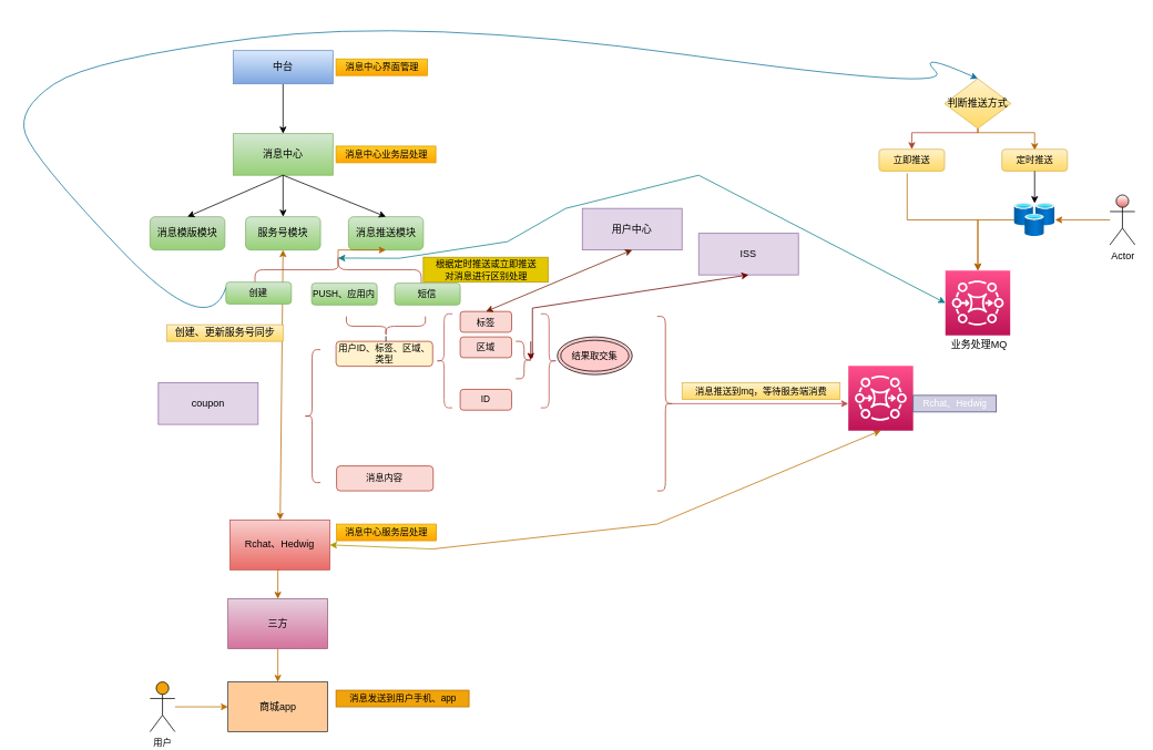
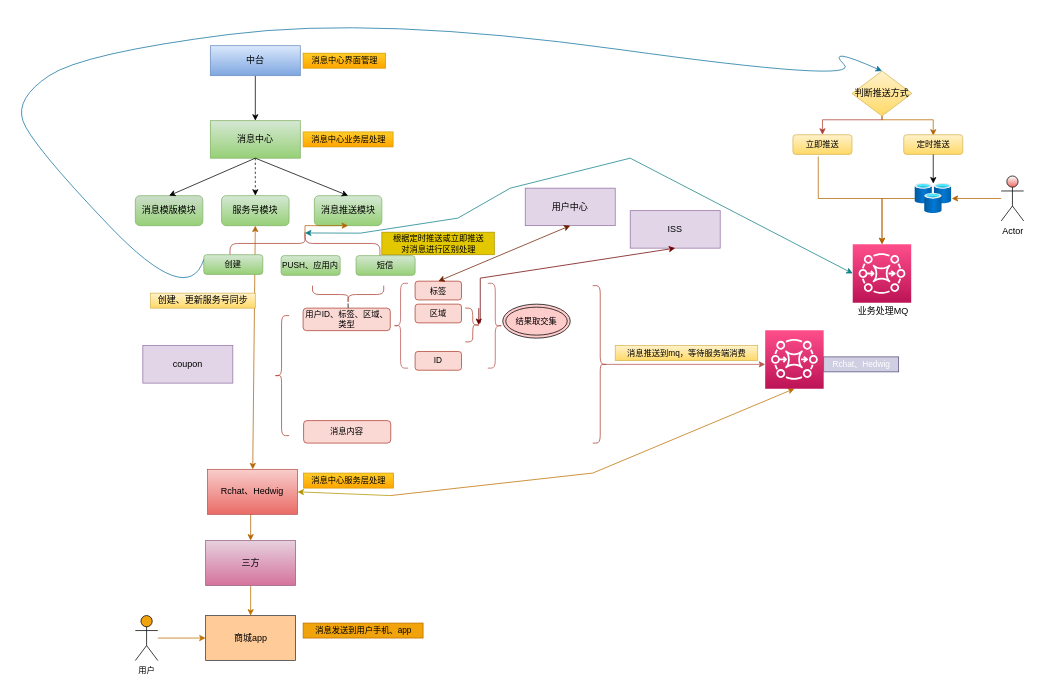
  <mxCell id="0" />
  <mxCell id="1" parent="0" />
  <mxCell id="2" style="edgeStyle=orthogonalEdgeStyle;rounded=0;orthogonalLoop=1;jettySize=auto;html=1;entryX=0.5;entryY=0;entryDx=0;entryDy=0;fontSize=11;" edge="1" parent="1" source="3" target="5"><mxGeometry relative="1" as="geometry" /></mxCell>
  <mxCell id="3" value="中台" style="whiteSpace=wrap;html=1;rounded=0;fillColor=#dae8fc;gradientColor=#7ea6e0;strokeColor=#6c8ebf;" vertex="1" parent="1"><mxGeometry x="280" y="60" width="120" height="40" as="geometry" /></mxCell>
- <mxCell id="4" style="edgeStyle=orthogonalEdgeStyle;rounded=0;orthogonalLoop=1;jettySize=auto;html=1;entryX=0.5;entryY=0;entryDx=0;entryDy=0;fontSize=11;" edge="1" parent="1" source="5" target="8"><mxGeometry relative="1" as="geometry" /></mxCell>
+ <mxCell id="4" style="edgeStyle=orthogonalEdgeStyle;rounded=0;orthogonalLoop=1;jettySize=auto;html=1;entryX=0.5;entryY=0;entryDx=0;entryDy=0;fontSize=11;dashed=1;" edge="1" parent="1" source="5" target="8"><mxGeometry relative="1" as="geometry" /></mxCell>
  <mxCell id="5" value="消息中心" style="whiteSpace=wrap;html=1;rounded=0;fillColor=#d5e8d4;gradientColor=#97d077;strokeColor=#82b366;" vertex="1" parent="1"><mxGeometry x="280" y="160" width="120" height="50" as="geometry" /></mxCell>
  <mxCell id="6" value="消息模版模块" style="rounded=1;whiteSpace=wrap;html=1;fillColor=#CCDECB;gradientColor=#97d077;strokeColor=#82b366;" vertex="1" parent="1"><mxGeometry x="180" y="260" width="90" height="40" as="geometry" /></mxCell>
  <mxCell id="7" value="消息推送模块" style="rounded=1;whiteSpace=wrap;html=1;fillColor=#d5e8d4;gradientColor=#97d077;strokeColor=#82b366;" vertex="1" parent="1"><mxGeometry x="418.75" y="260" width="90" height="40" as="geometry" /></mxCell>
  <mxCell id="8" value="服务号模块" style="rounded=1;whiteSpace=wrap;html=1;fillColor=#d5e8d4;gradientColor=#97d077;strokeColor=#82b366;" vertex="1" parent="1"><mxGeometry x="295" y="260" width="90" height="40" as="geometry" /></mxCell>
  <mxCell id="9" style="edgeStyle=orthogonalEdgeStyle;rounded=0;orthogonalLoop=1;jettySize=auto;html=1;exitX=0.5;exitY=1;exitDx=0;exitDy=0;entryX=0.5;entryY=0;entryDx=0;entryDy=0;fontSize=11;fillColor=#fad7ac;strokeColor=#b46504;" edge="1" parent="1" source="10" target="21"><mxGeometry relative="1" as="geometry" /></mxCell>
  <mxCell id="10" value="Rchat、Hedwig" style="whiteSpace=wrap;html=1;rounded=0;fillColor=#f8cecc;gradientColor=#ea6b66;strokeColor=#b85450;" vertex="1" parent="1"><mxGeometry x="276.25" y="625" width="120" height="60" as="geometry" /></mxCell>
  <mxCell id="11" value="" style="endArrow=classic;startArrow=classic;html=1;rounded=0;entryX=0.5;entryY=1;entryDx=0;entryDy=0;fillColor=#fad7ac;strokeColor=#b46504;" edge="1" parent="1" source="10" target="8"><mxGeometry width="50" height="50" relative="1" as="geometry"><mxPoint x="420" y="390" as="sourcePoint" /><mxPoint x="470" y="340" as="targetPoint" /><Array as="points" /></mxGeometry></mxCell>
  <mxCell id="12" value="创建、更新服务号同步" style="text;html=1;align=center;verticalAlign=middle;resizable=0;points=[];autosize=1;strokeColor=#d6b656;fillColor=#fff2cc;gradientColor=#ffd966;" vertex="1" parent="1"><mxGeometry x="200" y="390" width="140" height="20" as="geometry" /></mxCell>
  <mxCell id="13" style="edgeStyle=orthogonalEdgeStyle;rounded=0;orthogonalLoop=1;jettySize=auto;html=1;exitX=0.1;exitY=0.5;exitDx=0;exitDy=0;exitPerimeter=0;entryX=0.5;entryY=1;entryDx=0;entryDy=0;fillColor=#fad7ac;strokeColor=#b46504;" edge="1" parent="1" source="14" target="7"><mxGeometry relative="1" as="geometry"><Array as="points"><mxPoint x="406" y="300" /></Array></mxGeometry></mxCell>
  <mxCell id="14" value="" style="shape=curlyBracket;whiteSpace=wrap;html=1;rounded=1;size=0.5;rotation=90;fillColor=#fad9d5;strokeColor=#ae4132;" vertex="1" parent="1"><mxGeometry x="388.75" y="223.75" width="35" height="200" as="geometry" /></mxCell>
  <mxCell id="15" value="&lt;font style=&quot;font-size: 11px;&quot;&gt;PUSH、应用内&lt;/font&gt;" style="rounded=1;whiteSpace=wrap;html=1;fillColor=#d5e8d4;gradientColor=#97d077;strokeColor=#82b366;" vertex="1" parent="1"><mxGeometry x="374.38" y="340" width="78.75" height="26.25" as="geometry" /></mxCell>
  <mxCell id="16" value="&lt;span style=&quot;font-size: 11px;&quot;&gt;短信&lt;/span&gt;" style="rounded=1;whiteSpace=wrap;html=1;fillColor=#d5e8d4;gradientColor=#97d077;strokeColor=#82b366;" vertex="1" parent="1"><mxGeometry x="474.38" y="340" width="78.75" height="26.25" as="geometry" /></mxCell>
  <mxCell id="17" value="" style="edgeStyle=orthogonalEdgeStyle;rounded=0;orthogonalLoop=1;jettySize=auto;html=1;fontSize=11;" edge="1" parent="1" source="18" target="29"><mxGeometry relative="1" as="geometry" /></mxCell>
  <mxCell id="18" value="" style="shape=curlyBracket;whiteSpace=wrap;html=1;rounded=1;flipH=1;fontSize=11;rotation=90;fillColor=#fad9d5;strokeColor=#ae4132;" vertex="1" parent="1"><mxGeometry x="451.88" y="344.38" width="23.75" height="95" as="geometry" /></mxCell>
  <mxCell id="19" value="消息推送到mq，等待服务端消费" style="text;html=1;align=center;verticalAlign=middle;resizable=0;points=[];autosize=1;strokeColor=#d6b656;fillColor=#fff2cc;fontSize=11;gradientColor=#ffd966;" vertex="1" parent="1"><mxGeometry x="820" y="460" width="190" height="20" as="geometry" /></mxCell>
  <mxCell id="20" style="edgeStyle=orthogonalEdgeStyle;rounded=0;orthogonalLoop=1;jettySize=auto;html=1;entryX=0.5;entryY=0;entryDx=0;entryDy=0;strokeColor=#BD7000;fillColor=#f0a30a;" edge="1" parent="1" source="21" target="69"><mxGeometry relative="1" as="geometry" /></mxCell>
  <mxCell id="21" value="三方" style="whiteSpace=wrap;html=1;rounded=0;fillColor=#e6d0de;gradientColor=#d5739d;strokeColor=#996185;" vertex="1" parent="1"><mxGeometry x="273.75" y="720" width="120" height="60" as="geometry" /></mxCell>
  <mxCell id="22" style="edgeStyle=orthogonalEdgeStyle;rounded=0;orthogonalLoop=1;jettySize=auto;html=1;entryX=0;entryY=0.5;entryDx=0;entryDy=0;fillColor=#f0a30a;strokeColor=#BD7000;" edge="1" parent="1" source="23" target="69"><mxGeometry relative="1" as="geometry" /></mxCell>
  <mxCell id="23" value="用户" style="shape=umlActor;verticalLabelPosition=bottom;verticalAlign=top;html=1;fontSize=11;fillColor=#F0A30A;" vertex="1" parent="1"><mxGeometry x="180" y="820" width="30" height="60" as="geometry" /></mxCell>
  <mxCell id="24" value="" style="endArrow=classic;html=1;rounded=0;fontSize=11;entryX=0.5;entryY=0;entryDx=0;entryDy=0;" edge="1" parent="1" target="6"><mxGeometry width="50" height="50" relative="1" as="geometry"><mxPoint x="340" y="210" as="sourcePoint" /><mxPoint x="270" y="220" as="targetPoint" /></mxGeometry></mxCell>
  <mxCell id="25" value="" style="endArrow=classic;html=1;rounded=0;fontSize=11;entryX=0.5;entryY=0;entryDx=0;entryDy=0;" edge="1" parent="1" target="7"><mxGeometry width="50" height="50" relative="1" as="geometry"><mxPoint x="340" y="210" as="sourcePoint" /><mxPoint x="233.75" y="260" as="targetPoint" /></mxGeometry></mxCell>
  <mxCell id="26" value="消息中心界面管理" style="text;html=1;align=center;verticalAlign=middle;resizable=0;points=[];autosize=1;strokeColor=#d79b00;fillColor=#ffcd28;fontSize=11;gradientColor=#ffa500;" vertex="1" parent="1"><mxGeometry x="403.75" y="70" width="110" height="20" as="geometry" /></mxCell>
  <mxCell id="27" value="消息中心业务层处理" style="text;html=1;align=center;verticalAlign=middle;resizable=0;points=[];autosize=1;strokeColor=#d79b00;fillColor=#ffcd28;fontSize=11;gradientColor=#ffa500;" vertex="1" parent="1"><mxGeometry x="403.75" y="175" width="120" height="20" as="geometry" /></mxCell>
  <mxCell id="28" value="消息发送到用户手机、app" style="text;html=1;align=center;verticalAlign=middle;resizable=0;points=[];autosize=1;strokeColor=#BD7000;fillColor=#f0a30a;fontSize=11;fontColor=#000000;" vertex="1" parent="1"><mxGeometry x="403.75" y="830" width="160" height="20" as="geometry" /></mxCell>
- <mxCell id="29" value="用户ID、标签、区域、类型" style="whiteSpace=wrap;html=1;fontSize=11;fillColor=#fff2cc;strokeColor=#ae4132;rounded=1;" vertex="1" parent="1"><mxGeometry x="403.76" y="410" width="116.24" height="30" as="geometry" /></mxCell>
+ <mxCell id="29" value="用户ID、标签、区域、类型" style="whiteSpace=wrap;html=1;fontSize=11;fillColor=#fad9d5;strokeColor=#ae4132;rounded=1;" vertex="1" parent="1"><mxGeometry x="403.76" y="410" width="116.24" height="30" as="geometry" /></mxCell>
  <mxCell id="30" value="" style="shape=curlyBracket;whiteSpace=wrap;html=1;rounded=1;fontSize=11;fillColor=#f8cecc;gradientColor=#ea6b66;strokeColor=#b85450;" vertex="1" parent="1"><mxGeometry x="523.75" y="376.88" width="20" height="113.12" as="geometry" /></mxCell>
  <mxCell id="31" value="标签" style="whiteSpace=wrap;html=1;fontSize=11;fillColor=#fad9d5;strokeColor=#ae4132;rounded=1;" vertex="1" parent="1"><mxGeometry x="553.13" y="374.06" width="61.88" height="25" as="geometry" /></mxCell>
  <mxCell id="32" value="区域" style="whiteSpace=wrap;html=1;fontSize=11;fillColor=#fad9d5;strokeColor=#ae4132;rounded=1;" vertex="1" parent="1"><mxGeometry x="553.13" y="404.68" width="61.88" height="25" as="geometry" /></mxCell>
  <mxCell id="33" value="用户中心" style="whiteSpace=wrap;html=1;rounded=0;fillColor=#e1d5e7;strokeColor=#9673a6;" vertex="1" parent="1"><mxGeometry x="700" y="250" width="120" height="50" as="geometry" /></mxCell>
  <mxCell id="34" value="ID" style="whiteSpace=wrap;html=1;fontSize=11;fillColor=#fad9d5;strokeColor=#ae4132;rounded=1;" vertex="1" parent="1"><mxGeometry x="553.13" y="467.81" width="61.88" height="25" as="geometry" /></mxCell>
  <mxCell id="35" value="" style="endArrow=classic;startArrow=classic;html=1;rounded=0;fontSize=11;exitX=0.5;exitY=0;exitDx=0;exitDy=0;entryX=0.5;entryY=1;entryDx=0;entryDy=0;fillColor=#a0522d;strokeColor=#6D1F00;" edge="1" parent="1" source="31" target="33"><mxGeometry width="50" height="50" relative="1" as="geometry"><mxPoint x="670" y="390" as="sourcePoint" /><mxPoint x="720" y="340" as="targetPoint" /></mxGeometry></mxCell>
  <mxCell id="36" value="ISS" style="whiteSpace=wrap;html=1;rounded=0;fillColor=#e1d5e7;strokeColor=#9673a6;" vertex="1" parent="1"><mxGeometry x="840" y="280" width="120" height="50" as="geometry" /></mxCell>
  <mxCell id="37" value="" style="shape=curlyBracket;whiteSpace=wrap;html=1;rounded=1;flipH=1;fontSize=11;fillColor=#fad9d5;strokeColor=#ae4132;" vertex="1" parent="1"><mxGeometry x="620" y="410" width="20" height="45" as="geometry" /></mxCell>
  <mxCell id="38" value="" style="endArrow=classic;startArrow=none;html=1;rounded=0;fontSize=11;entryX=0.5;entryY=1;entryDx=0;entryDy=0;fillColor=#a20025;strokeColor=#6F0000;" edge="1" parent="1" target="36"><mxGeometry width="50" height="50" relative="1" as="geometry"><mxPoint x="640" y="430" as="sourcePoint" /><mxPoint x="710" y="410" as="targetPoint" /><Array as="points"><mxPoint x="640" y="370" /></Array></mxGeometry></mxCell>
  <mxCell id="39" value="" style="endArrow=none;startArrow=classic;html=1;rounded=0;fontSize=11;exitX=0.1;exitY=0.5;exitDx=0;exitDy=0;exitPerimeter=0;fillColor=#a20025;strokeColor=#6F0000;" edge="1" parent="1" source="37"><mxGeometry width="50" height="50" relative="1" as="geometry"><mxPoint x="638" y="432.5" as="sourcePoint" /><mxPoint x="638" y="410" as="targetPoint" /></mxGeometry></mxCell>
  <mxCell id="40" value="" style="shape=curlyBracket;whiteSpace=wrap;html=1;rounded=1;fontSize=11;fillColor=#f8cecc;gradientColor=#ea6b66;strokeColor=#b85450;rotation=-180;" vertex="1" parent="1"><mxGeometry x="650" y="376.88" width="20" height="113.12" as="geometry" /></mxCell>
  <mxCell id="41" value="结果取交集" style="ellipse;shape=doubleEllipse;whiteSpace=wrap;html=1;fontSize=11;fillColor=#FFCCCC;" vertex="1" parent="1"><mxGeometry x="670" y="404.68" width="90" height="45.32" as="geometry" /></mxCell>
  <mxCell id="42" value="coupon" style="whiteSpace=wrap;html=1;rounded=0;fillColor=#e1d5e7;strokeColor=#9673a6;" vertex="1" parent="1"><mxGeometry x="190" y="460" width="120" height="50" as="geometry" /></mxCell>
  <mxCell id="43" value="" style="shape=curlyBracket;whiteSpace=wrap;html=1;rounded=1;fontSize=11;fillColor=#fad9d5;strokeColor=#ae4132;" vertex="1" parent="1"><mxGeometry x="365" y="420" width="20" height="160" as="geometry" /></mxCell>
  <mxCell id="44" value="消息内容" style="whiteSpace=wrap;html=1;fontSize=11;fillColor=#fad9d5;strokeColor=#ae4132;rounded=1;" vertex="1" parent="1"><mxGeometry x="404.38" y="560" width="116.24" height="30" as="geometry" /></mxCell>
  <mxCell id="45" value="" style="shape=curlyBracket;whiteSpace=wrap;html=1;rounded=1;flipH=1;fontSize=11;fillColor=#fad9d5;strokeColor=#ae4132;" vertex="1" parent="1"><mxGeometry x="790" y="380" width="20" height="210" as="geometry" /></mxCell>
  <mxCell id="46" value="" style="endArrow=classic;html=1;rounded=0;fontSize=11;exitX=0.1;exitY=0.5;exitDx=0;exitDy=0;exitPerimeter=0;fillColor=#f8cecc;strokeColor=#b85450;" edge="1" parent="1" source="45"><mxGeometry width="50" height="50" relative="1" as="geometry"><mxPoint x="820" y="520" as="sourcePoint" /><mxPoint x="1020" y="485" as="targetPoint" /></mxGeometry></mxCell>
  <mxCell id="47" value="" style="endArrow=classic;startArrow=none;html=1;rounded=0;fontSize=11;fillColor=#f0a30a;strokeColor=#BD7000;entryX=0.5;entryY=1;entryDx=0;entryDy=0;entryPerimeter=0;" edge="1" parent="1" target="61"><mxGeometry width="50" height="50" relative="1" as="geometry"><mxPoint x="520" y="660" as="sourcePoint" /><mxPoint x="1120.56" y="491.35" as="targetPoint" /><Array as="points"><mxPoint x="790" y="630" /></Array></mxGeometry></mxCell>
  <mxCell id="48" value="消息中心服务层处理" style="text;html=1;align=center;verticalAlign=middle;resizable=0;points=[];autosize=1;strokeColor=#d79b00;fillColor=#ffcd28;fontSize=11;gradientColor=#ffa500;" vertex="1" parent="1"><mxGeometry x="404.38" y="630" width="120" height="20" as="geometry" /></mxCell>
  <mxCell id="49" value="" style="endArrow=none;startArrow=classic;html=1;rounded=0;fontSize=11;exitX=1;exitY=0.5;exitDx=0;exitDy=0;fillColor=#e3c800;strokeColor=#B09500;" edge="1" parent="1" source="10"><mxGeometry width="50" height="50" relative="1" as="geometry"><mxPoint x="396.25" y="655" as="sourcePoint" /><mxPoint x="520" y="660" as="targetPoint" /><Array as="points" /></mxGeometry></mxCell>
  <mxCell id="50" value="根据定时推送或立即推送&lt;br&gt;对消息进行区别处理" style="text;html=1;align=center;verticalAlign=middle;resizable=0;points=[];autosize=1;strokeColor=#B09500;fillColor=#e3c800;fontSize=11;fontColor=#000000;" vertex="1" parent="1"><mxGeometry x="508.75" y="308.75" width="150" height="30" as="geometry" /></mxCell>
  <mxCell id="51" value="&lt;span style=&quot;font-size: 11px;&quot;&gt;创建&lt;/span&gt;" style="rounded=1;whiteSpace=wrap;html=1;fillColor=#d5e8d4;gradientColor=#97d077;strokeColor=#82b366;" vertex="1" parent="1"><mxGeometry x="271.25" y="338.75" width="78.75" height="26.25" as="geometry" /></mxCell>
  <mxCell id="52" style="edgeStyle=orthogonalEdgeStyle;rounded=0;orthogonalLoop=1;jettySize=auto;html=1;entryX=0.5;entryY=0;entryDx=0;entryDy=0;fillColor=#fad9d5;strokeColor=#ae4132;" edge="1" parent="1" source="54" target="56"><mxGeometry relative="1" as="geometry"><Array as="points"><mxPoint x="1175.75" y="158.75" /><mxPoint x="1096.75" y="158.75" /></Array></mxGeometry></mxCell>
  <mxCell id="53" style="edgeStyle=orthogonalEdgeStyle;rounded=0;orthogonalLoop=1;jettySize=auto;html=1;entryX=0.5;entryY=0;entryDx=0;entryDy=0;fillColor=#fad7ac;strokeColor=#b46504;" edge="1" parent="1" source="54"><mxGeometry relative="1" as="geometry"><mxPoint x="1244.125" y="180" as="targetPoint" /><Array as="points"><mxPoint x="1175.75" y="158.75" /><mxPoint x="1243.75" y="158.75" /></Array></mxGeometry></mxCell>
  <mxCell id="54" value="判断推送方式" style="rhombus;whiteSpace=wrap;html=1;fillColor=#fff2cc;gradientColor=#ffd966;strokeColor=#d6b656;" vertex="1" parent="1"><mxGeometry x="1135.75" y="93.75" width="80" height="60" as="geometry" /></mxCell>
  <mxCell id="55" style="edgeStyle=orthogonalEdgeStyle;rounded=0;orthogonalLoop=1;jettySize=auto;html=1;exitX=0.429;exitY=1.105;exitDx=0;exitDy=0;exitPerimeter=0;fillColor=#fad7ac;strokeColor=#b46504;" edge="1" parent="1" source="56" target="65"><mxGeometry relative="1" as="geometry"><Array as="points"><mxPoint x="1090.75" y="263.75" /><mxPoint x="1175.75" y="263.75" /></Array></mxGeometry></mxCell>
  <mxCell id="56" value="&lt;span style=&quot;font-size: 11px;&quot;&gt;立即推送&lt;/span&gt;" style="rounded=1;whiteSpace=wrap;html=1;fillColor=#fff2cc;gradientColor=#ffd966;strokeColor=#d6b656;" vertex="1" parent="1"><mxGeometry x="1057" y="178.75" width="78.75" height="26.25" as="geometry" /></mxCell>
  <mxCell id="57" style="edgeStyle=orthogonalEdgeStyle;rounded=0;orthogonalLoop=1;jettySize=auto;html=1;fillColor=#fad7ac;strokeColor=#b46504;" edge="1" parent="1" source="58" target="65"><mxGeometry relative="1" as="geometry" /></mxCell>
  <mxCell id="58" value="" style="aspect=fixed;html=1;points=[];align=center;image;fontSize=12;image=img/lib/azure2/databases/Cache_Redis.svg;" vertex="1" parent="1"><mxGeometry x="1219.51" y="243.75" width="49.23" height="40" as="geometry" /></mxCell>
  <mxCell id="59" value="&lt;span style=&quot;font-size: 11px;&quot;&gt;定时推送&lt;/span&gt;" style="rounded=1;whiteSpace=wrap;html=1;fillColor=#fff2cc;gradientColor=#ffd966;strokeColor=#d6b656;" vertex="1" parent="1"><mxGeometry x="1204.75" y="178.75" width="78.75" height="26.25" as="geometry" /></mxCell>
  <mxCell id="60" value="" style="endArrow=classic;html=1;rounded=0;exitX=0.5;exitY=1;exitDx=0;exitDy=0;entryX=0.5;entryY=0;entryDx=0;entryDy=0;entryPerimeter=0;" edge="1" parent="1" source="59" target="58"><mxGeometry width="50" height="50" relative="1" as="geometry"><mxPoint x="1244.75" y="253.75" as="sourcePoint" /><mxPoint x="1294.75" y="203.75" as="targetPoint" /></mxGeometry></mxCell>
  <mxCell id="61" value="" style="sketch=0;points=[[0,0,0],[0.25,0,0],[0.5,0,0],[0.75,0,0],[1,0,0],[0,1,0],[0.25,1,0],[0.5,1,0],[0.75,1,0],[1,1,0],[0,0.25,0],[0,0.5,0],[0,0.75,0],[1,0.25,0],[1,0.5,0],[1,0.75,0]];outlineConnect=0;fontColor=#232F3E;gradientColor=#FF4F8B;gradientDirection=north;fillColor=#BC1356;strokeColor=#ffffff;dashed=0;verticalLabelPosition=bottom;verticalAlign=top;align=center;html=1;fontSize=12;fontStyle=0;aspect=fixed;shape=mxgraph.aws4.resourceIcon;resIcon=mxgraph.aws4.mq;" vertex="1" parent="1"><mxGeometry x="1020" y="439.38" width="78" height="78" as="geometry" /></mxCell>
  <mxCell id="62" value="&lt;span style=&quot;color: rgb(255, 255, 255); font-size: 11px;&quot;&gt;Rchat、Hedwig&lt;/span&gt;" style="text;html=1;align=center;verticalAlign=middle;resizable=0;points=[];autosize=1;strokeColor=#56517e;fillColor=#d0cee2;" vertex="1" parent="1"><mxGeometry x="1098" y="475" width="100" height="20" as="geometry" /></mxCell>
  <mxCell id="63" value="" style="edgeStyle=orthogonalEdgeStyle;rounded=0;orthogonalLoop=1;jettySize=auto;html=1;fillColor=#fad7ac;strokeColor=#b46504;" edge="1" parent="1" source="64" target="58"><mxGeometry relative="1" as="geometry" /></mxCell>
  <mxCell id="64" value="Actor" style="shape=umlActor;verticalLabelPosition=bottom;verticalAlign=top;html=1;gradientColor=#EA6B66;" vertex="1" parent="1"><mxGeometry x="1334.75" y="233.75" width="30" height="60" as="geometry" /></mxCell>
  <mxCell id="65" value="" style="sketch=0;points=[[0,0,0],[0.25,0,0],[0.5,0,0],[0.75,0,0],[1,0,0],[0,1,0],[0.25,1,0],[0.5,1,0],[0.75,1,0],[1,1,0],[0,0.25,0],[0,0.5,0],[0,0.75,0],[1,0.25,0],[1,0.5,0],[1,0.75,0]];outlineConnect=0;fontColor=#232F3E;gradientColor=#FF4F8B;gradientDirection=north;fillColor=#BC1356;strokeColor=#ffffff;dashed=0;verticalLabelPosition=bottom;verticalAlign=top;align=center;html=1;fontSize=12;fontStyle=0;aspect=fixed;shape=mxgraph.aws4.resourceIcon;resIcon=mxgraph.aws4.mq;" vertex="1" parent="1"><mxGeometry x="1136.75" y="324.81" width="78" height="78" as="geometry" /></mxCell>
  <mxCell id="66" value="业务处理MQ" style="text;html=1;align=center;verticalAlign=middle;resizable=0;points=[];autosize=1;strokeColor=none;fillColor=none;" vertex="1" parent="1"><mxGeometry x="1136.75" y="403.75" width="80" height="20" as="geometry" /></mxCell>
  <mxCell id="67" value="" style="curved=1;endArrow=classic;html=1;rounded=0;entryX=0.5;entryY=0;entryDx=0;entryDy=0;exitX=0;exitY=0.25;exitDx=0;exitDy=0;fillColor=#b1ddf0;strokeColor=#10739e;" edge="1" parent="1" source="51" target="54"><mxGeometry width="50" height="50" relative="1" as="geometry"><mxPoint x="1100" y="110" as="sourcePoint" /><mxPoint x="1150" y="60" as="targetPoint" /><Array as="points"><mxPoint x="250" y="410" /><mxPoint x="40" y="190" /><mxPoint x="20" y="130" /><mxPoint x="110" y="70" /><mxPoint x="500" y="20" /><mxPoint x="1150" y="110" /><mxPoint x="1100" y="60" /></Array></mxGeometry></mxCell>
  <mxCell id="68" value="" style="endArrow=classic;startArrow=classic;html=1;rounded=0;entryX=0;entryY=0.5;entryDx=0;entryDy=0;entryPerimeter=0;exitX=0.1;exitY=0.5;exitDx=0;exitDy=0;exitPerimeter=0;fillColor=#b0e3e6;strokeColor=#0e8088;" edge="1" parent="1" source="14" target="65"><mxGeometry width="50" height="50" relative="1" as="geometry"><mxPoint x="860" y="250" as="sourcePoint" /><mxPoint x="910" y="200" as="targetPoint" /><Array as="points"><mxPoint x="480" y="310" /><mxPoint x="610" y="290" /><mxPoint x="680" y="250" /><mxPoint x="840" y="210" /></Array></mxGeometry></mxCell>
  <mxCell id="69" value="商城app" style="whiteSpace=wrap;html=1;rounded=0;fillColor=#ffcc99;strokeColor=#36393d;" vertex="1" parent="1"><mxGeometry x="273.75" y="820" width="120" height="60" as="geometry" /></mxCell>
